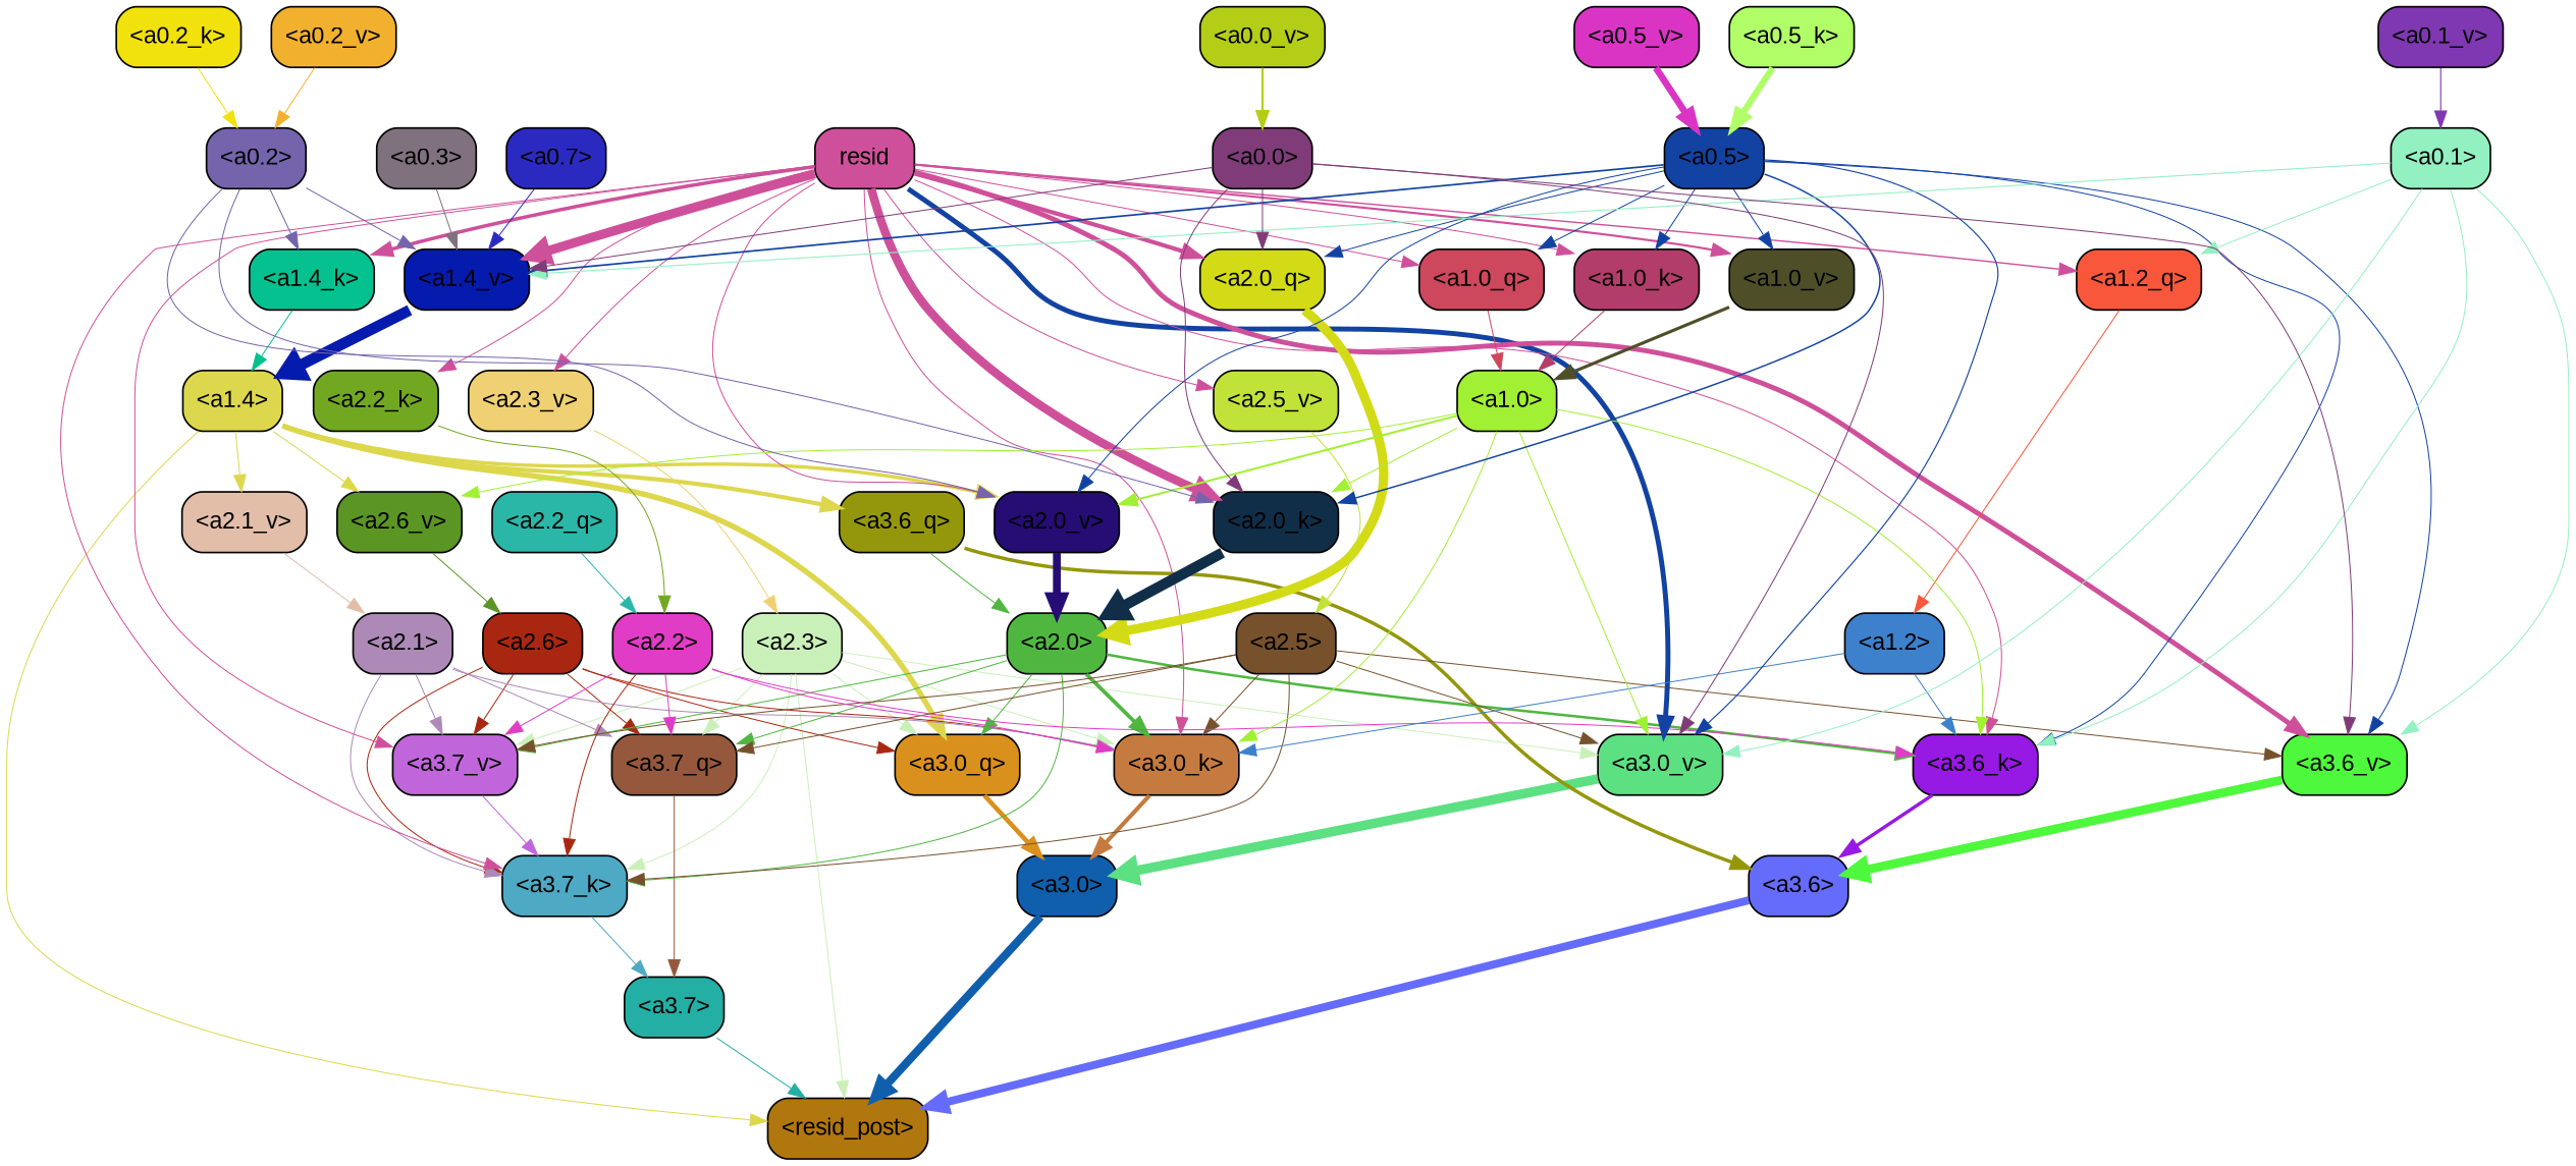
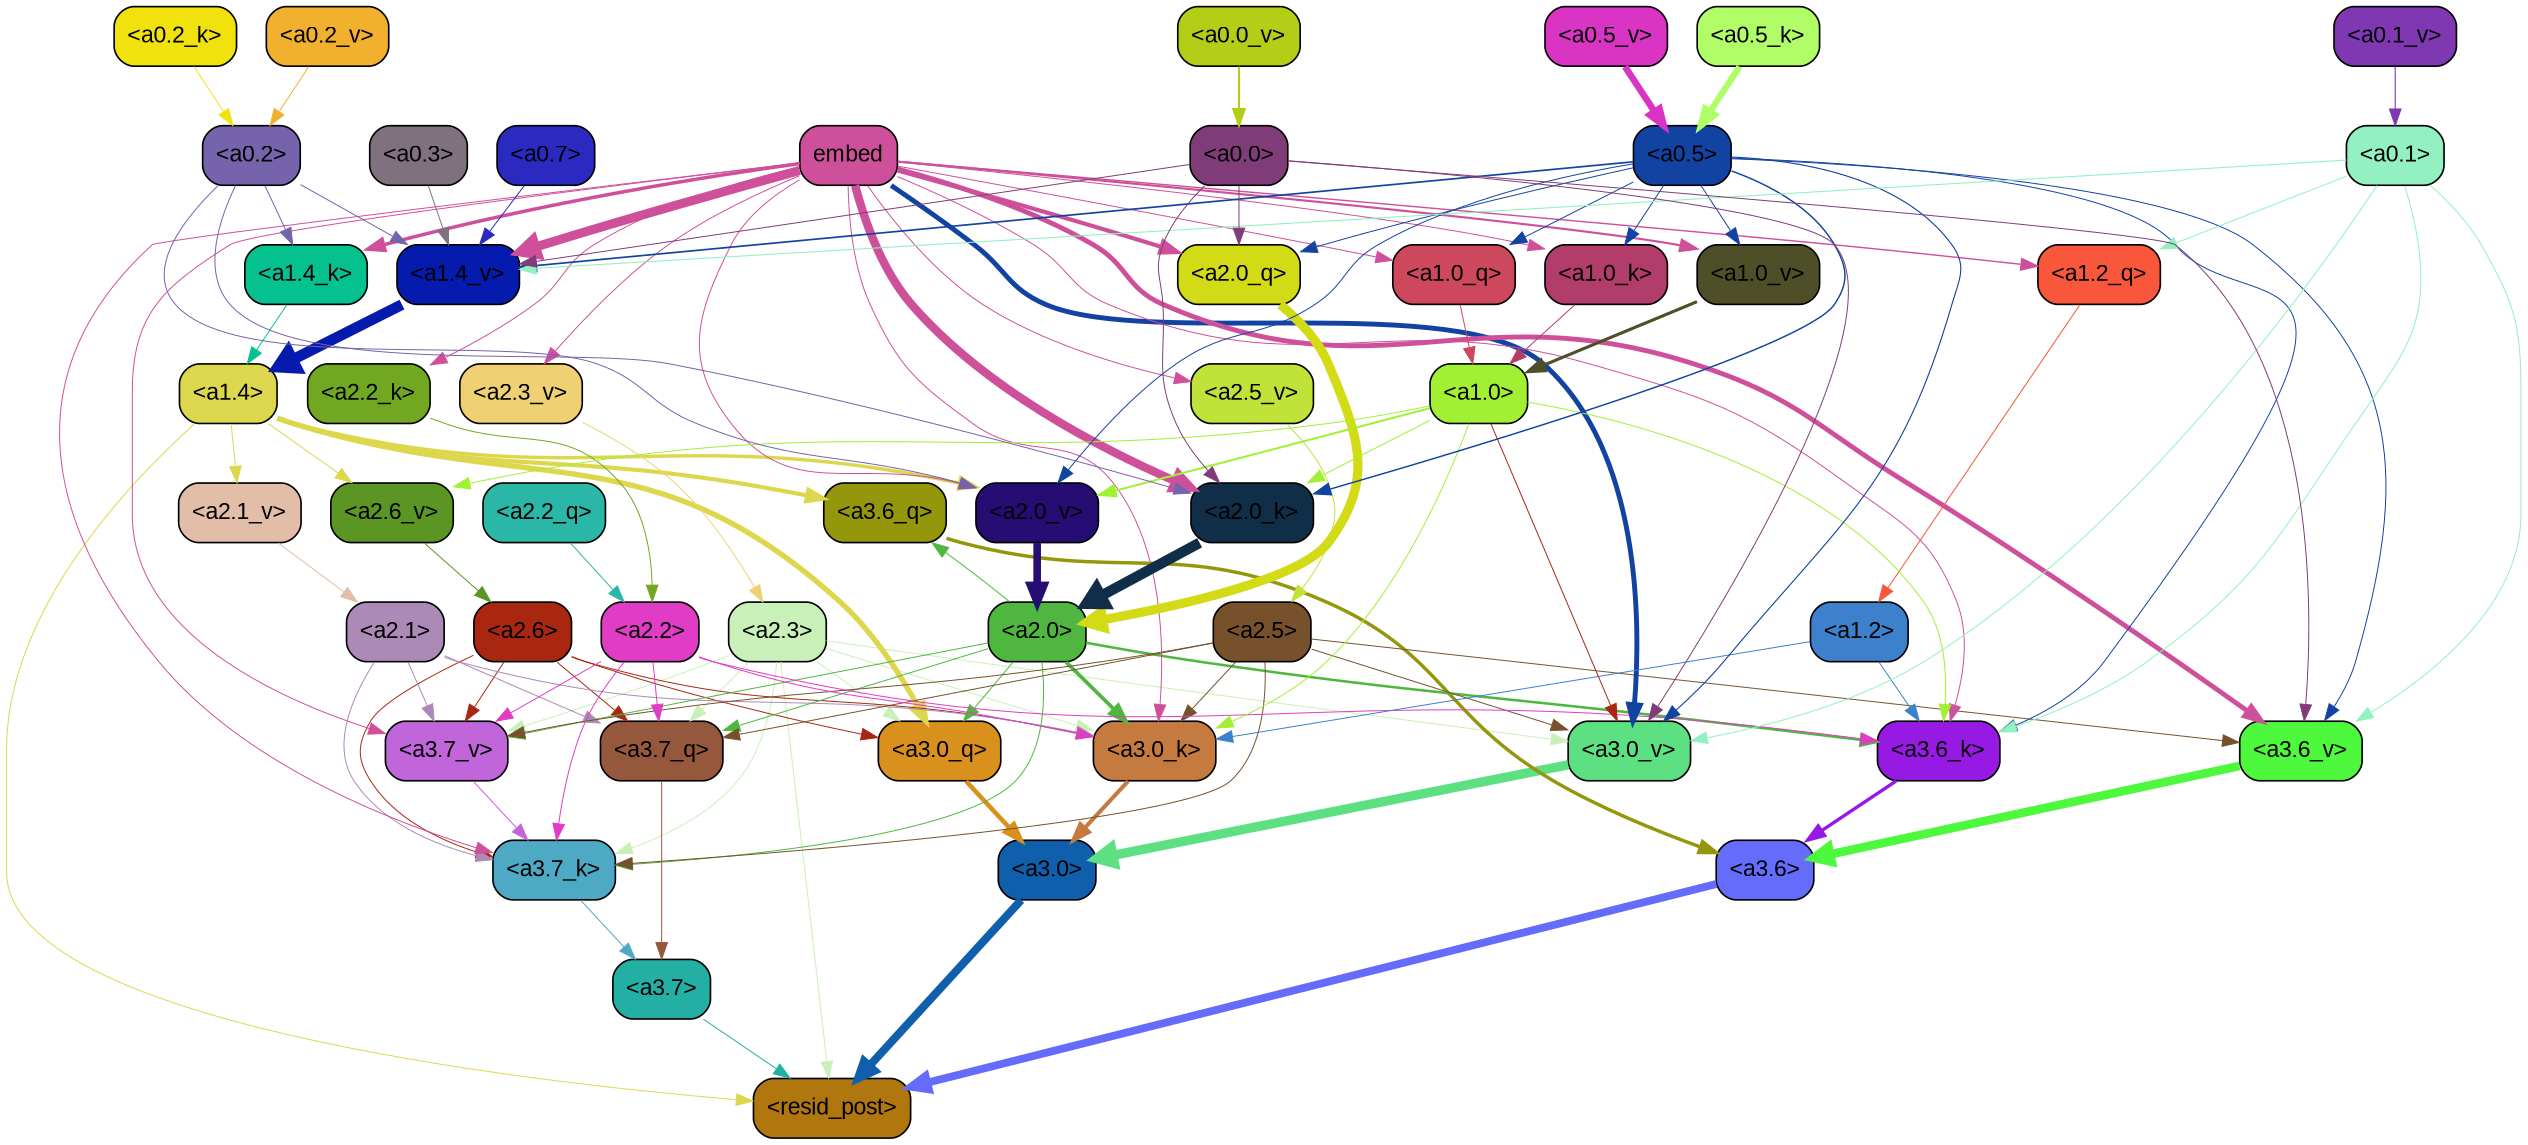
  strict digraph {
    fontname="Liberation Sans"
    splines=true
    node [color=black fontname="Liberation Sans" shape=box style="filled, rounded"]
    edge [color="#cf509a" fontname="Liberation Sans" penwidth=0.6]
    "<a3.7>" [fillcolor="#23afa4"]
    "<resid_post>" [fillcolor="#b1770f"]
    "<a3.6>" [fillcolor="#656cfb"]
    "<a3.0>" [fillcolor="#105fad"]
    "<a2.3>" [fillcolor="#caf0b9"]
    "<a3.7_q>" [fillcolor="#95583c"]
    "<a3.0_q>" [fillcolor="#da901c"]
    "<a3.7_k>" [fillcolor="#4ea9c5"]
    "<a3.0_k>" [fillcolor="#c57b3f"]
    "<a3.7_v>" [fillcolor="#c065da"]
    "<a3.0_v>" [fillcolor="#5ce082"]
    "<a1.4>" [fillcolor="#ddd74d"]
    "<a3.6_q>" [fillcolor="#94970b"]
    "<a2.6_v>" [fillcolor="#5b9524"]
    "<a2.1_v>" [fillcolor="#e2bea9"]
    "<a2.0_v>" [fillcolor="#250d74"]
    "<a2.6>" [fillcolor="#a92710"]
    "<a2.1>" [fillcolor="#ac89b6"]
    "<a2.0>" [fillcolor="#4fb740"]
    "<a3.6_k>" [fillcolor="#9719e4"]
    "<a3.6_v>" [fillcolor="#4ef83c"]
    "<a2.5>" [fillcolor="#76512c"]
    "<a2.2>" [fillcolor="#e03cc5"]
-   embed [fillcolor="#cf509a" label=resid]
+   embed [fillcolor="#cf509a"]
    "<a2.0_q>" [fillcolor="#d2db16"]
    "<a2.2_k>" [fillcolor="#72a821"]
    "<a2.0_k>" [fillcolor="#112e48"]
    "<a2.5_v>" [fillcolor="#c1e238"]
    "<a2.3_v>" [fillcolor="#efd173"]
    "<a1.2_q>" [fillcolor="#f9573b"]
    "<a1.0_q>" [fillcolor="#cd475d"]
    "<a1.4_k>" [fillcolor="#05c190"]
    "<a1.0_k>" [fillcolor="#b23c6a"]
    "<a1.4_v>" [fillcolor="#051bad"]
    "<a1.0_v>" [fillcolor="#4e4f29"]
    "<a1.2>" [fillcolor="#3d80cb"]
    "<a1.0>" [fillcolor="#a2f034"]
    "<a0.5>" [fillcolor="#1243a2"]
    "<a0.1>" [fillcolor="#92f0c1"]
    "<a0.0>" [fillcolor="#7f3c78"]
    "<a2.2_q>" [fillcolor="#2bb7a8"]
    "<a0.2>" [fillcolor="#7563ac"]
    "<a0.7>" [fillcolor="#2b2ac0"]
    "<a0.3>" [fillcolor="#7f717e"]
    "<a0.5_k>" [fillcolor="#b1fd68"]
    "<a0.2_k>" [fillcolor="#f1e10d"]
    "<a0.5_v>" [fillcolor="#da34c5"]
    "<a0.2_v>" [fillcolor="#f1b12f"]
    "<a0.1_v>" [fillcolor="#7f38b1"]
    "<a0.0_v>" [fillcolor="#b4ce18"]
    "<a3.7>" -> "<resid_post>" [color="#23afa4"]
    "<a3.6>" -> "<resid_post>" [color="#656cfb" penwidth=4.753257989883423]
    "<a3.0>" -> "<resid_post>" [color="#105fad" penwidth=4.90053927898407]
    "<a2.3>" -> "<resid_post>" [color="#caf0b9"]
    "<a2.3>" -> "<a3.7_q>" [color="#caf0b9"]
    "<a2.3>" -> "<a3.0_q>" [color="#caf0b9"]
    "<a2.3>" -> "<a3.7_k>" [color="#caf0b9"]
    "<a2.3>" -> "<a3.0_k>" [color="#caf0b9"]
    "<a2.3>" -> "<a3.7_v>" [color="#caf0b9"]
    "<a2.3>" -> "<a3.0_v>" [color="#caf0b9"]
    "<a3.7_q>" -> "<a3.7>" [color="#95583c"]
    "<a3.0_q>" -> "<a3.0>" [color="#da901c" penwidth=2.7421876192092896]
    "<a3.7_k>" -> "<a3.7>" [color="#4ea9c5"]
    "<a3.0_k>" -> "<a3.0>" [color="#c57b3f" penwidth=2.476402521133423]
    "<a3.7_v>" -> "<a3.7_k>" [color="#c065da"]
    "<a3.0_v>" -> "<a3.0>" [color="#5ce082" penwidth=5.652270674705505]
    "<a1.4>" -> "<resid_post>" [color="#ddd74d"]
    "<a1.4>" -> "<a3.0_q>" [color="#ddd74d" penwidth=3.2760138511657715]
    "<a1.4>" -> "<a3.6_q>" [color="#ddd74d" penwidth=2.5149343013763428]
    "<a1.4>" -> "<a2.6_v>" [color="#ddd74d"]
    "<a1.4>" -> "<a2.1_v>" [color="#ddd74d"]
    "<a1.4>" -> "<a2.0_v>" [color="#ddd74d" penwidth=2.0870713144540787]
    "<a3.6_q>" -> "<a3.6>" [color="#94970b" penwidth=2.091020345687866]
    "<a2.6_v>" -> "<a2.6>" [color="#5b9524"]
    "<a2.1_v>" -> "<a2.1>" [color="#e2bea9"]
    "<a2.0_v>" -> "<a2.0>" [color="#250d74" penwidth=4.611755967140198]
    "<a2.6>" -> "<a3.7_q>" [color="#a92710"]
    "<a2.6>" -> "<a3.0_q>" [color="#a92710"]
    "<a2.6>" -> "<a3.7_k>" [color="#a92710"]
    "<a2.6>" -> "<a3.0_k>" [color="#a92710"]
    "<a2.6>" -> "<a3.7_v>" [color="#a92710"]
    "<a2.1>" -> "<a3.7_q>" [color="#ac89b6"]
    "<a2.1>" -> "<a3.7_k>" [color="#ac89b6"]
    "<a2.1>" -> "<a3.0_k>" [color="#ac89b6"]
    "<a2.1>" -> "<a3.7_v>" [color="#ac89b6"]
    "<a2.0>" -> "<a3.7_q>" [color="#4fb740"]
    "<a2.0>" -> "<a3.0_q>" [color="#4fb740"]
    "<a2.0>" -> "<a3.7_k>" [color="#4fb740"]
    "<a2.0>" -> "<a3.0_k>" [color="#4fb740" penwidth=2.2635570764541626]
    "<a2.0>" -> "<a3.7_v>" [color="#4fb740"]
-   "<a3.6_q>" -> "<a2.0>" [color="#4fb740"]
+   "<a2.0>" -> "<a3.6_q>" [color="#4fb740"]
    "<a2.0>" -> "<a3.6_k>" [color="#4fb740" penwidth=1.5290023684501648]
    "<a3.6_k>" -> "<a3.6>" [color="#9719e4" penwidth=2.048597991466522]
    "<a3.6_v>" -> "<a3.6>" [color="#4ef83c" penwidth=5.2550448179244995]
    "<a2.5>" -> "<a3.7_q>" [color="#76512c"]
    "<a2.5>" -> "<a3.7_k>" [color="#76512c"]
    "<a2.5>" -> "<a3.0_k>" [color="#76512c"]
    "<a2.5>" -> "<a3.7_v>" [color="#76512c"]
    "<a2.5>" -> "<a3.0_v>" [color="#76512c"]
    "<a2.5>" -> "<a3.6_v>" [color="#76512c"]
    "<a2.2>" -> "<a3.7_q>" [color="#e03cc5"]
-   "<a2.2>" -> "<a3.7_k>" [color="#a92710"]
+   "<a2.2>" -> "<a3.7_k>" [color="#e03cc5"]
    "<a2.2>" -> "<a3.0_k>" [color="#e03cc5"]
    "<a2.2>" -> "<a3.7_v>" [color="#e03cc5"]
    "<a2.2>" -> "<a3.6_k>" [color="#e03cc5"]
    embed -> "<a3.7_k>"
    embed -> "<a3.0_k>"
    embed -> "<a3.7_v>"
    embed -> "<a3.0_v>" [color="#1243a2" penwidth=2.972973108291626]
    embed -> "<a2.0_v>"
    embed -> "<a3.6_k>"
    embed -> "<a3.6_v>" [penwidth=2.9556376338005066]
    embed -> "<a2.0_q>" [penwidth=2.522909115999937]
    embed -> "<a2.2_k>"
    embed -> "<a2.0_k>" [penwidth=5.094568967819214]
    embed -> "<a2.5_v>"
    embed -> "<a2.3_v>"
    embed -> "<a1.2_q>" [penwidth=0.8520002365112305]
    embed -> "<a1.0_q>"
    embed -> "<a1.4_k>" [penwidth=2.115079402923584]
    embed -> "<a1.0_k>"
    embed -> "<a1.4_v>" [penwidth=5.504090070724487]
    embed -> "<a1.0_v>" [penwidth=1.2935692071914673]
    "<a2.0_q>" -> "<a2.0>" [color="#d2db16" penwidth=5.557696580886841]
    "<a2.2_k>" -> "<a2.2>" [color="#72a821"]
    "<a2.0_k>" -> "<a2.0>" [color="#112e48" penwidth=6.320472955703735]
    "<a2.5_v>" -> "<a2.5>" [color="#c1e238"]
    "<a2.3_v>" -> "<a2.3>" [color="#efd173"]
    "<a1.2_q>" -> "<a1.2>" [color="#f9573b" penwidth=0.6145738363265991]
    "<a1.0_q>" -> "<a1.0>" [color="#cd475d"]
    "<a1.4_k>" -> "<a1.4>" [color="#05c190"]
    "<a1.0_k>" -> "<a1.0>" [color="#b23c6a"]
    "<a1.4_v>" -> "<a1.4>" [color="#051bad" penwidth=6.5241758823394775]
    "<a1.0_v>" -> "<a1.0>" [color="#4e4f29" penwidth=1.8809151649475098]
    "<a1.2>" -> "<a3.0_k>" [color="#3d80cb"]
    "<a1.2>" -> "<a3.6_k>" [color="#3d80cb"]
    "<a1.0>" -> "<a3.0_k>" [color="#a2f034"]
-   "<a1.0>" -> "<a3.0_v>" [color="#a2f034"]
+   "<a1.0>" -> "<a3.0_v>" [color="#a92710"]
    "<a1.0>" -> "<a2.6_v>" [color="#a2f034"]
    "<a1.0>" -> "<a2.0_v>" [color="#a2f034" penwidth=1.2152502536773682]
    "<a1.0>" -> "<a3.6_k>" [color="#a2f034"]
    "<a1.0>" -> "<a2.0_k>" [color="#a2f034"]
    "<a0.5>" -> "<a3.0_v>" [color="#1243a2" penwidth=0.6790935099124908]
    "<a0.5>" -> "<a2.0_v>" [color="#1243a2"]
    "<a0.5>" -> "<a3.6_k>" [color="#1243a2"]
    "<a0.5>" -> "<a3.6_v>" [color="#1243a2"]
    "<a0.5>" -> "<a2.0_q>" [color="#1243a2"]
    "<a0.5>" -> "<a2.0_k>" [color="#1243a2" penwidth=0.8835153579711914]
    "<a0.5>" -> "<a1.0_q>" [color="#1243a2"]
    "<a0.5>" -> "<a1.0_k>" [color="#1243a2"]
    "<a0.5>" -> "<a1.4_v>" [color="#1243a2" penwidth=1.022335171699524]
    "<a0.5>" -> "<a1.0_v>" [color="#1243a2"]
    "<a0.1>" -> "<a3.0_v>" [color="#92f0c1"]
    "<a0.1>" -> "<a3.6_k>" [color="#92f0c1"]
    "<a0.1>" -> "<a3.6_v>" [color="#92f0c1"]
    "<a0.1>" -> "<a1.2_q>" [color="#92f0c1"]
    "<a0.1>" -> "<a1.4_v>" [color="#92f0c1" penwidth=0.6438122987747192]
    "<a0.0>" -> "<a3.0_v>" [color="#7f3c78"]
    "<a0.0>" -> "<a3.6_v>" [color="#7f3c78"]
    "<a0.0>" -> "<a2.0_q>" [color="#7f3c78"]
    "<a0.0>" -> "<a2.0_k>" [color="#7f3c78"]
    "<a0.0>" -> "<a1.4_v>" [color="#7f3c78"]
    "<a2.2_q>" -> "<a2.2>" [color="#2bb7a8"]
    "<a0.2>" -> "<a2.0_v>" [color="#7563ac"]
    "<a0.2>" -> "<a2.0_k>" [color="#7563ac"]
    "<a0.2>" -> "<a1.4_k>" [color="#7563ac"]
    "<a0.2>" -> "<a1.4_v>" [color="#7563ac"]
    "<a0.7>" -> "<a1.4_v>" [color="#2b2ac0"]
    "<a0.3>" -> "<a1.4_v>" [color="#7f717e"]
    "<a0.5_k>" -> "<a0.5>" [color="#b1fd68" penwidth=3.8599258065223694]
    "<a0.2_k>" -> "<a0.2>" [color="#f1e10d"]
    "<a0.5_v>" -> "<a0.5>" [color="#da34c5" penwidth=4.0173709988594055]
    "<a0.2_v>" -> "<a0.2>" [color="#f1b12f"]
    "<a0.1_v>" -> "<a0.1>" [color="#7f38b1" penwidth=0.6690568923950195]
    "<a0.0_v>" -> "<a0.0>" [color="#b4ce18" penwidth=1.2524418830871582]
  }
